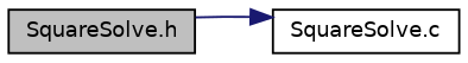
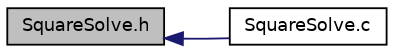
  digraph {
    rankdir=LR
    node [color=black fontname=Helvetica fontsize=10 shape=record style=filled]
    n1 [fillcolor=grey75 fontcolor=black height=0.2 label="SquareSolve.h" width=0.4]
    n2 [fillcolor=white height=0.2 label="SquareSolve.c" width=0.4]
-   n2 -> n1 [color=midnightblue dir=back fontname=Helvetica fontsize=10 labelfontname=Helvetica labelfontsize=10 style=solid]
+   n1 -> n2 [color=midnightblue dir=back fontname=Helvetica fontsize=10 labelfontname=Helvetica labelfontsize=10 style=solid]
  }
